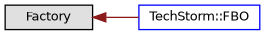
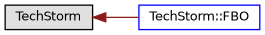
  digraph {
    rankdir=LR
    node [fontname=Helvetica fontsize=10 shape=box style=filled]
-   n1 [color=black fillcolor="#E0E0E0" height=0.2 label=Factory width=0.4]
+   n1 [color=black fillcolor="#E0E0E0" height=0.2 label=TechStorm width=0.4]
    n2 [color=blue fillcolor=white height=0.2 label="TechStorm::FBO" width=0.4]
    n1 -> n2 [color=firebrick4 dir=back fontname=Helvetica fontsize=10 labelfontname=Helvetica labelfontsize=10 style=solid]
  }
